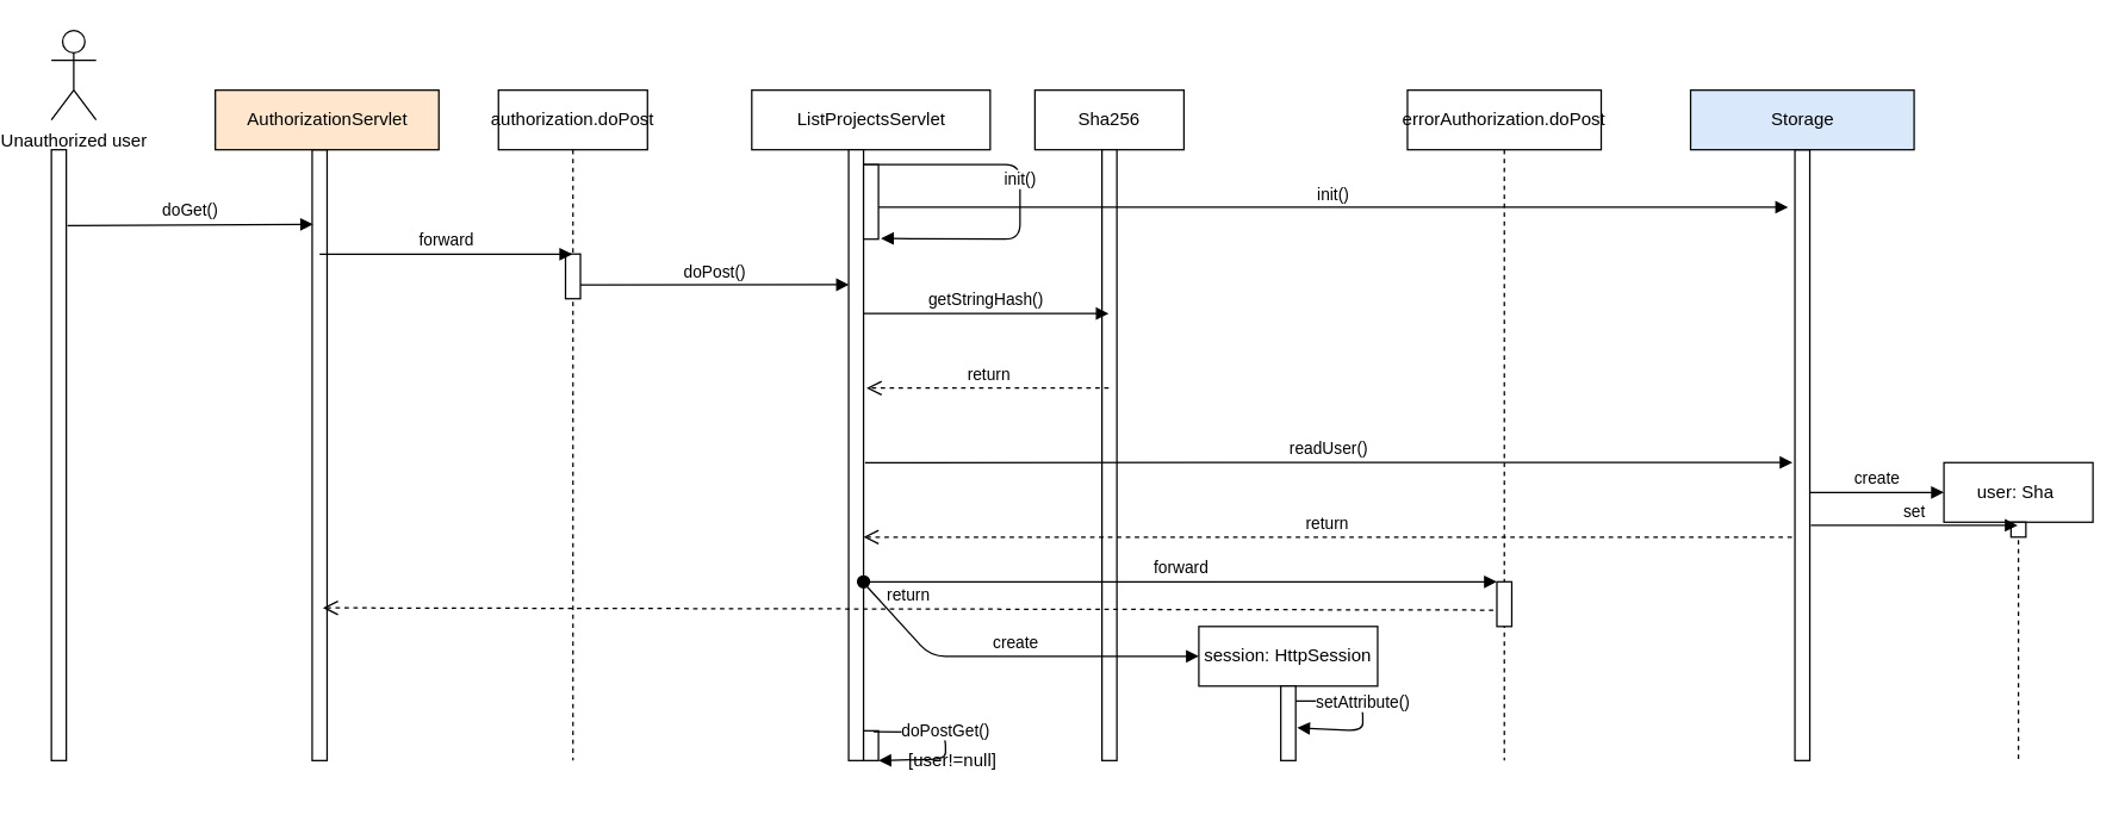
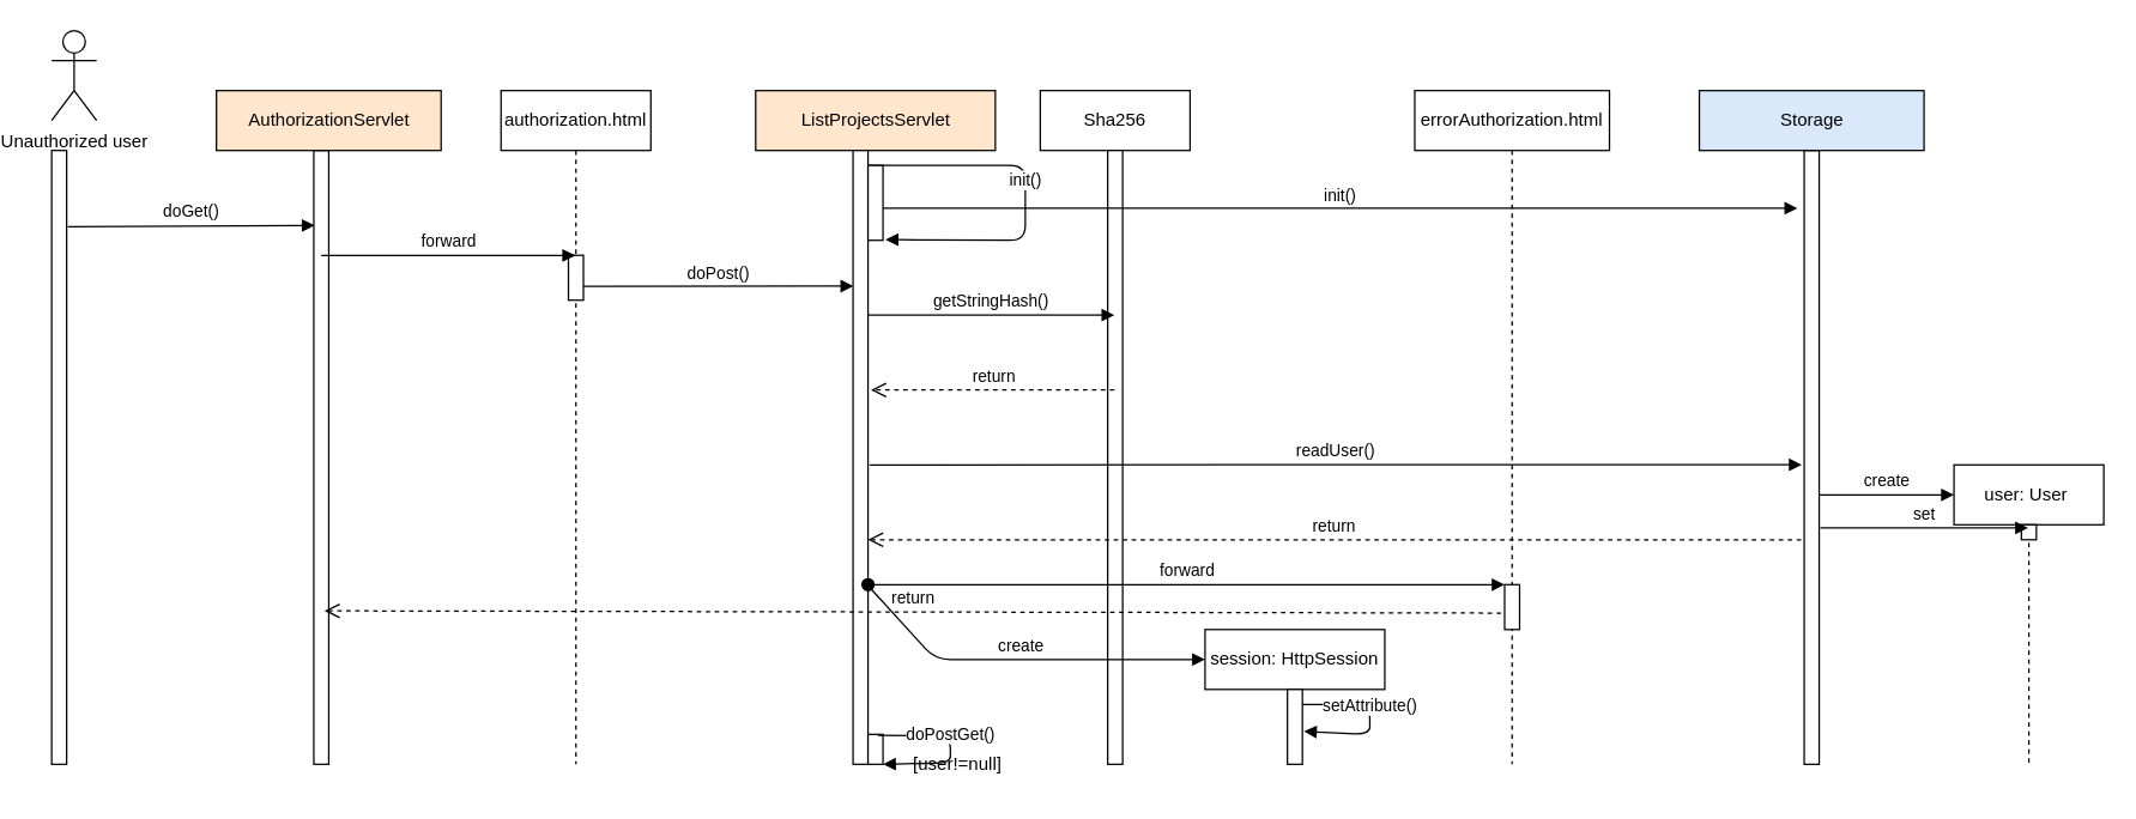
  <mxCell id="0" />
  <mxCell id="1" parent="0" />
  <mxCell id="2" value="Unauthorized user" style="shape=umlActor;verticalLabelPosition=bottom;verticalAlign=top;html=1;" parent="1" vertex="1"><mxGeometry x="20" y="20" width="30" height="60" as="geometry" /></mxCell>
  <mxCell id="3" value="" style="html=1;points=[];perimeter=orthogonalPerimeter;" parent="1" vertex="1"><mxGeometry x="20" y="100" width="10" height="410" as="geometry" /></mxCell>
- <mxCell id="4" value="ListProjectsServlet" style="html=1;" parent="1" vertex="1"><mxGeometry x="490" y="60" width="160" height="40" as="geometry" /></mxCell>
+ <mxCell id="4" value="ListProjectsServlet" style="html=1;fillColor=#ffe6cc;" parent="1" vertex="1"><mxGeometry x="490" y="60" width="160" height="40" as="geometry" /></mxCell>
  <mxCell id="5" value="" style="html=1;points=[];perimeter=orthogonalPerimeter;" parent="1" vertex="1"><mxGeometry x="195" y="100" width="10" height="410" as="geometry" /></mxCell>
  <mxCell id="6" value="AuthorizationServlet" style="html=1;fillColor=#ffe6cc;" parent="1" vertex="1"><mxGeometry x="130" y="60" width="150" height="40" as="geometry" /></mxCell>
  <mxCell id="7" value="" style="html=1;points=[];perimeter=orthogonalPerimeter;" parent="1" vertex="1"><mxGeometry x="555" y="100" width="10" height="410" as="geometry" /></mxCell>
  <mxCell id="8" value="doGet()" style="html=1;verticalAlign=bottom;endArrow=block;entryX=0.06;entryY=0.122;entryDx=0;entryDy=0;entryPerimeter=0;exitX=1.08;exitY=0.124;exitDx=0;exitDy=0;exitPerimeter=0;" parent="1" source="3" target="5" edge="1"><mxGeometry width="80" relative="1" as="geometry"><mxPoint x="30" y="190" as="sourcePoint" /><mxPoint x="110" y="190" as="targetPoint" /></mxGeometry></mxCell>
  <mxCell id="9" value="doPost()" style="html=1;verticalAlign=bottom;endArrow=block;entryX=0.02;entryY=0.221;entryDx=0;entryDy=0;entryPerimeter=0;exitX=1.08;exitY=0.124;exitDx=0;exitDy=0;exitPerimeter=0;" parent="1" target="7" edge="1"><mxGeometry width="80" relative="1" as="geometry"><mxPoint x="375" y="190.82" as="sourcePoint" /><mxPoint x="539.8" y="190" as="targetPoint" /></mxGeometry></mxCell>
  <mxCell id="10" value="Sha256" style="shape=umlLifeline;perimeter=lifelinePerimeter;whiteSpace=wrap;html=1;container=1;collapsible=0;recursiveResize=0;outlineConnect=0;" parent="1" vertex="1"><mxGeometry x="680" y="60" width="100" height="450" as="geometry" /></mxCell>
  <mxCell id="11" value="" style="html=1;points=[];perimeter=orthogonalPerimeter;" parent="10" vertex="1"><mxGeometry x="45" y="40" width="10" height="410" as="geometry" /></mxCell>
  <mxCell id="12" value="getStringHash()" style="html=1;verticalAlign=bottom;endArrow=block;" parent="1" target="10" edge="1"><mxGeometry width="80" relative="1" as="geometry"><mxPoint x="565" y="210" as="sourcePoint" /><mxPoint x="710" y="210" as="targetPoint" /></mxGeometry></mxCell>
  <mxCell id="13" value="return" style="html=1;verticalAlign=bottom;endArrow=open;dashed=1;endSize=8;" parent="1" source="10" edge="1"><mxGeometry relative="1" as="geometry"><mxPoint x="690" y="230" as="sourcePoint" /><mxPoint x="567" y="260" as="targetPoint" /><Array as="points"><mxPoint x="660" y="260" /></Array></mxGeometry></mxCell>
- <mxCell id="14" value="user: Sha&amp;nbsp;" style="shape=umlLifeline;perimeter=lifelinePerimeter;whiteSpace=wrap;html=1;container=1;collapsible=0;recursiveResize=0;outlineConnect=0;size=40;" parent="1" vertex="1"><mxGeometry x="1290" y="310" width="100" height="200" as="geometry" /></mxCell>
+ <mxCell id="14" value="user: User&amp;nbsp;" style="shape=umlLifeline;perimeter=lifelinePerimeter;whiteSpace=wrap;html=1;container=1;collapsible=0;recursiveResize=0;outlineConnect=0;size=40;" parent="1" vertex="1"><mxGeometry x="1290" y="310" width="100" height="200" as="geometry" /></mxCell>
  <mxCell id="15" value="" style="html=1;points=[];perimeter=orthogonalPerimeter;" vertex="1" parent="14"><mxGeometry x="45" y="40" width="10" height="10" as="geometry" /></mxCell>
  <mxCell id="16" value="readUser()" style="html=1;verticalAlign=bottom;endArrow=block;entryX=-0.16;entryY=0.512;entryDx=0;entryDy=0;entryPerimeter=0;" parent="1" target="17" edge="1"><mxGeometry width="80" relative="1" as="geometry"><mxPoint x="566" y="310" as="sourcePoint" /><mxPoint x="870" y="300" as="targetPoint" /></mxGeometry></mxCell>
  <mxCell id="17" value="" style="html=1;points=[];perimeter=orthogonalPerimeter;" parent="1" vertex="1"><mxGeometry x="1190" y="100" width="10" height="410" as="geometry" /></mxCell>
  <mxCell id="18" value="Storage" style="html=1;fillColor=#dae8fc;" parent="1" vertex="1"><mxGeometry x="1120" y="60" width="150" height="40" as="geometry" /></mxCell>
  <mxCell id="19" value="create" style="html=1;verticalAlign=bottom;endArrow=block;" parent="1" edge="1"><mxGeometry width="80" relative="1" as="geometry"><mxPoint x="1200" y="330" as="sourcePoint" /><mxPoint x="1290" y="330" as="targetPoint" /></mxGeometry></mxCell>
  <mxCell id="20" value="return" style="html=1;verticalAlign=bottom;endArrow=open;dashed=1;endSize=8;" parent="1" target="7" edge="1"><mxGeometry relative="1" as="geometry"><mxPoint x="1188" y="360" as="sourcePoint" /><mxPoint x="565" y="362" as="targetPoint" /></mxGeometry></mxCell>
  <mxCell id="21" value="&lt;span style=&quot;text-align: left&quot;&gt;session: HttpSession&lt;/span&gt;" style="shape=umlLifeline;perimeter=lifelinePerimeter;whiteSpace=wrap;html=1;container=1;collapsible=0;recursiveResize=0;outlineConnect=0;size=40;" parent="1" vertex="1"><mxGeometry x="790" y="420" width="120" height="90" as="geometry" /></mxCell>
  <mxCell id="22" value="" style="html=1;points=[];perimeter=orthogonalPerimeter;" parent="21" vertex="1"><mxGeometry x="55" y="40" width="10" height="50" as="geometry" /></mxCell>
  <mxCell id="23" value="setAttribute()" style="html=1;verticalAlign=bottom;endArrow=block;" parent="21" source="22" edge="1"><mxGeometry width="80" relative="1" as="geometry"><mxPoint x="90" y="30" as="sourcePoint" /><mxPoint x="66" y="68" as="targetPoint" /><Array as="points"><mxPoint x="110" y="50" /><mxPoint x="110" y="70" /></Array></mxGeometry></mxCell>
  <mxCell id="24" value="init()" style="html=1;verticalAlign=bottom;endArrow=block;entryX=1.173;entryY=0.991;entryDx=0;entryDy=0;entryPerimeter=0;" parent="1" target="29" edge="1"><mxGeometry width="80" relative="1" as="geometry"><mxPoint x="565" y="110" as="sourcePoint" /><mxPoint x="590" y="153" as="targetPoint" /><Array as="points"><mxPoint x="670" y="110" /><mxPoint x="670" y="160" /></Array></mxGeometry></mxCell>
  <mxCell id="25" value="init()" style="html=1;verticalAlign=bottom;endArrow=block;entryX=-0.455;entryY=0.094;entryDx=0;entryDy=0;entryPerimeter=0;" parent="1" source="29" edge="1" target="17"><mxGeometry width="80" relative="1" as="geometry"><mxPoint x="590" y="138" as="sourcePoint" /><mxPoint x="980" y="138" as="targetPoint" /></mxGeometry></mxCell>
- <mxCell id="26" value="authorization.doPost" style="shape=umlLifeline;perimeter=lifelinePerimeter;whiteSpace=wrap;html=1;container=1;collapsible=0;recursiveResize=0;outlineConnect=0;" vertex="1" parent="1"><mxGeometry x="320" y="60" width="100" height="450" as="geometry" /></mxCell>
+ <mxCell id="26" value="authorization.html" style="shape=umlLifeline;perimeter=lifelinePerimeter;whiteSpace=wrap;html=1;container=1;collapsible=0;recursiveResize=0;outlineConnect=0;" vertex="1" parent="1"><mxGeometry x="320" y="60" width="100" height="450" as="geometry" /></mxCell>
  <mxCell id="27" value="" style="html=1;points=[];perimeter=orthogonalPerimeter;" vertex="1" parent="26"><mxGeometry x="45" y="110" width="10" height="30" as="geometry" /></mxCell>
  <mxCell id="28" value="forward" style="html=1;verticalAlign=bottom;endArrow=block;exitX=0.5;exitY=0.171;exitDx=0;exitDy=0;exitPerimeter=0;" edge="1" parent="1" source="5" target="26"><mxGeometry width="80" relative="1" as="geometry"><mxPoint x="210" y="160" as="sourcePoint" /><mxPoint x="300" y="160" as="targetPoint" /></mxGeometry></mxCell>
  <mxCell id="29" value="" style="html=1;points=[];perimeter=orthogonalPerimeter;" vertex="1" parent="1"><mxGeometry x="565" y="110" width="10" height="50" as="geometry" /></mxCell>
  <mxCell id="30" value="set" style="html=1;verticalAlign=bottom;endArrow=block;exitX=1.073;exitY=0.615;exitDx=0;exitDy=0;exitPerimeter=0;" edge="1" parent="1" source="17" target="14"><mxGeometry width="80" relative="1" as="geometry"><mxPoint x="1200" y="360" as="sourcePoint" /><mxPoint x="1280" y="360" as="targetPoint" /></mxGeometry></mxCell>
  <mxCell id="31" value="forward" style="html=1;verticalAlign=bottom;startArrow=oval;startFill=1;endArrow=block;startSize=8;" edge="1" parent="1" target="34"><mxGeometry width="60" relative="1" as="geometry"><mxPoint x="565" y="390" as="sourcePoint" /><mxPoint x="970" y="390" as="targetPoint" /></mxGeometry></mxCell>
  <mxCell id="32" value="create" style="html=1;verticalAlign=bottom;endArrow=block;exitX=1.155;exitY=0.713;exitDx=0;exitDy=0;exitPerimeter=0;" edge="1" parent="1" source="7"><mxGeometry width="80" relative="1" as="geometry"><mxPoint x="565" y="390" as="sourcePoint" /><mxPoint x="790" y="440" as="targetPoint" /><Array as="points"><mxPoint x="610" y="440" /></Array></mxGeometry></mxCell>
- <mxCell id="33" value="errorAuthorization.doPost" style="shape=umlLifeline;perimeter=lifelinePerimeter;whiteSpace=wrap;html=1;container=1;collapsible=0;recursiveResize=0;outlineConnect=0;" vertex="1" parent="1"><mxGeometry x="930" y="60" width="130" height="450" as="geometry" /></mxCell>
+ <mxCell id="33" value="errorAuthorization.html" style="shape=umlLifeline;perimeter=lifelinePerimeter;whiteSpace=wrap;html=1;container=1;collapsible=0;recursiveResize=0;outlineConnect=0;" vertex="1" parent="1"><mxGeometry x="930" y="60" width="130" height="450" as="geometry" /></mxCell>
  <mxCell id="34" value="" style="html=1;points=[];perimeter=orthogonalPerimeter;" vertex="1" parent="33"><mxGeometry x="60" y="330" width="10" height="30" as="geometry" /></mxCell>
  <mxCell id="35" value="return" style="html=1;verticalAlign=bottom;endArrow=open;dashed=1;endSize=8;exitX=-0.236;exitY=0.633;exitDx=0;exitDy=0;exitPerimeter=0;entryX=0.718;entryY=0.75;entryDx=0;entryDy=0;entryPerimeter=0;" edge="1" parent="1" source="34" target="5"><mxGeometry relative="1" as="geometry"><mxPoint x="980" y="410" as="sourcePoint" /><mxPoint x="900" y="410" as="targetPoint" /></mxGeometry></mxCell>
  <mxCell id="36" value="[user!=null]" style="text;html=1;strokeColor=none;fillColor=none;align=center;verticalAlign=middle;whiteSpace=wrap;rounded=0;" vertex="1" parent="1"><mxGeometry x="605" y="495" width="40" height="30" as="geometry" /></mxCell>
  <mxCell id="37" value="" style="html=1;points=[];perimeter=orthogonalPerimeter;" vertex="1" parent="1"><mxGeometry x="565" y="490" width="10" height="20" as="geometry" /></mxCell>
  <mxCell id="38" value="doPostGet()" style="html=1;verticalAlign=bottom;endArrow=block;exitX=0.664;exitY=0.033;exitDx=0;exitDy=0;exitPerimeter=0;" edge="1" parent="1" source="37"><mxGeometry width="80" relative="1" as="geometry"><mxPoint x="580" y="480" as="sourcePoint" /><mxPoint x="575" y="510" as="targetPoint" /><Array as="points"><mxPoint x="620" y="491" /><mxPoint x="620" y="509" /></Array></mxGeometry></mxCell>
